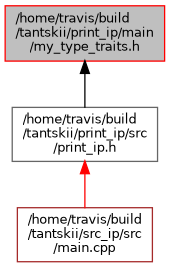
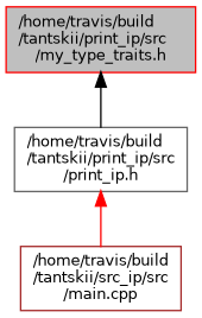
  digraph {
    node [fillcolor=white fontname=Helvetica fontsize=10 shape=record style=filled]
    edge [dir=back fontname=Helvetica fontsize=10 labelfontname=Helvetica labelfontsize=10 style=solid]
-   n1 [color=red fillcolor=grey75 fontcolor=black height=0.2 label="/home/travis/build\l/tantskii/print_ip/main\l/my_type_traits.h" width=0.4]
+   n1 [color=red fillcolor=grey75 fontcolor=black height=0.2 label="/home/travis/build\l/tantskii/print_ip/src\l/my_type_traits.h" width=0.4]
    n2 [color=gray40 height=0.2 label="/home/travis/build\l/tantskii/print_ip/src\l/print_ip.h" width=0.4]
    n3 [color=brown height=0.2 label="/home/travis/build\l/tantskii/src_ip/src\l/main.cpp" width=0.4]
    n1 -> n2 [color=black]
    n2 -> n3 [color=red]
  }
